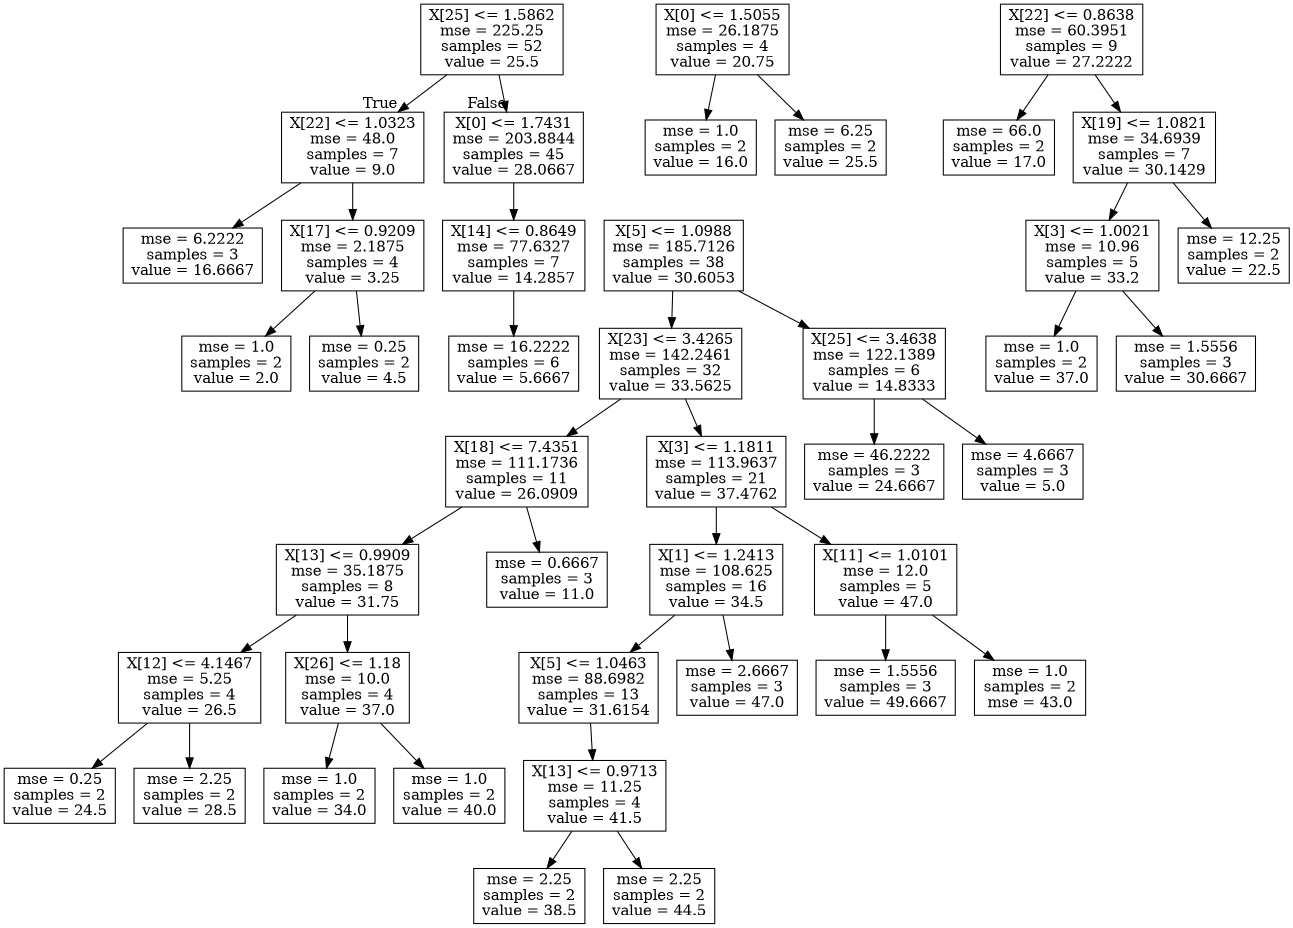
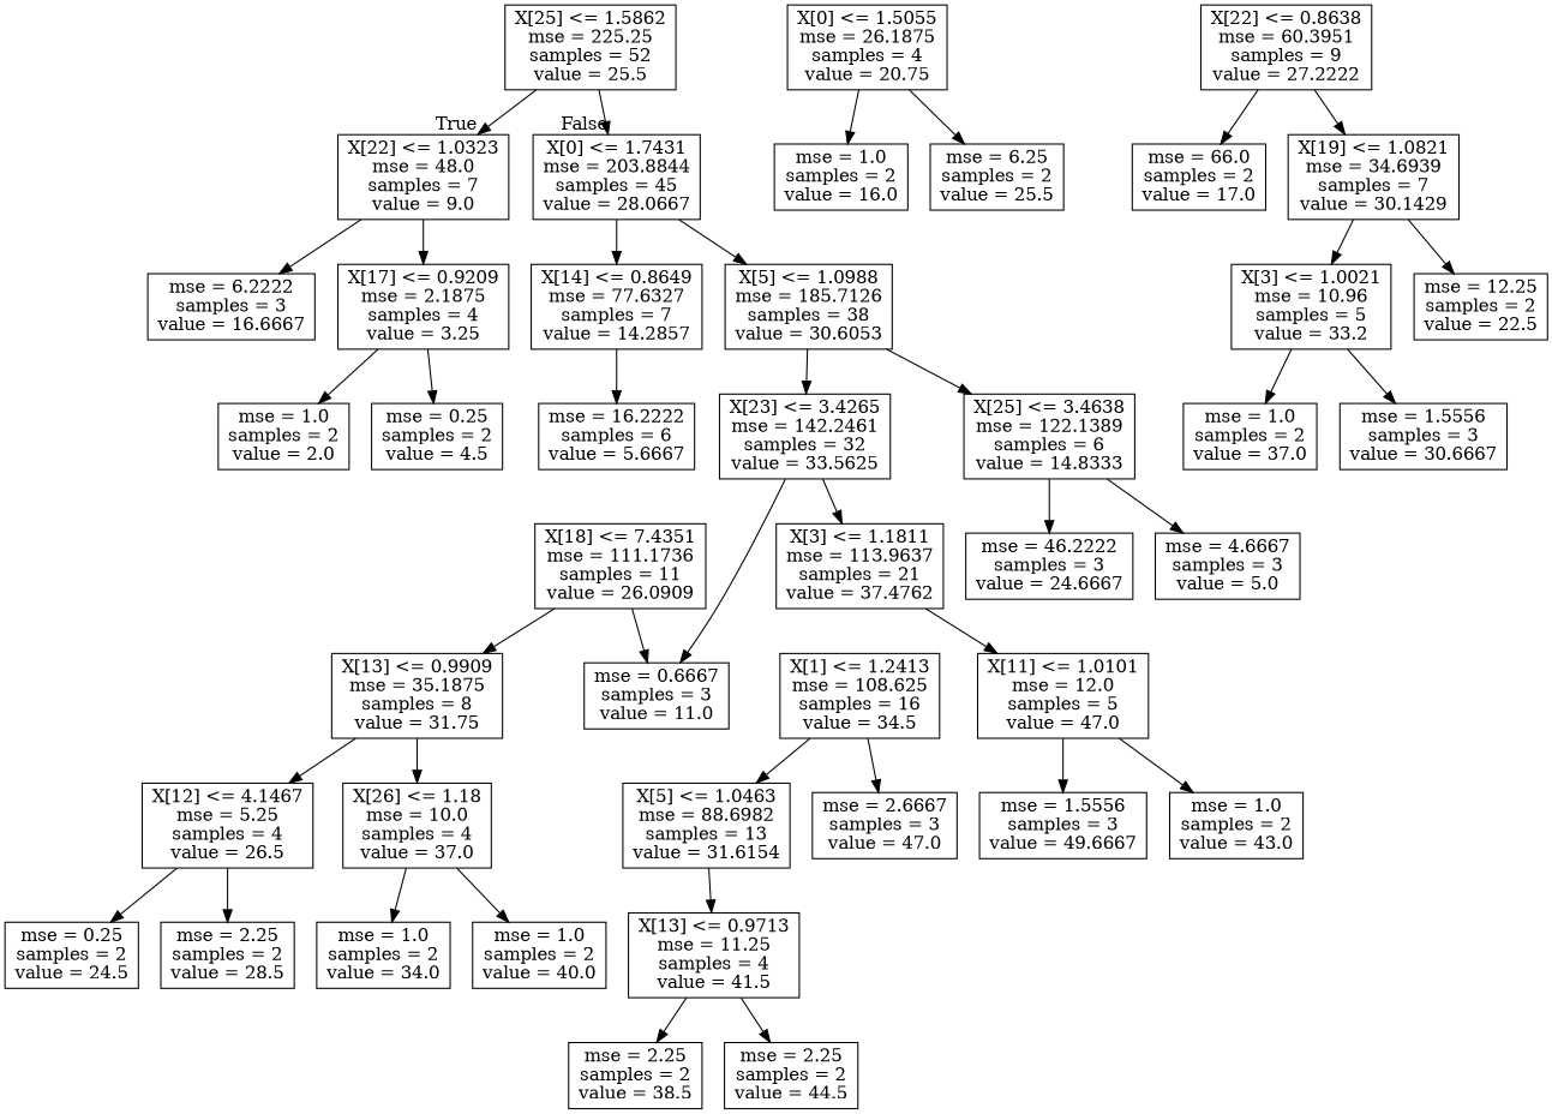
  digraph {
    node [shape=box]
    n1 [label="X[25] <= 1.5862\nmse = 225.25\nsamples = 52\nvalue = 25.5"]
    n2 [label="X[22] <= 1.0323\nmse = 48.0\nsamples = 7\nvalue = 9.0"]
    n3 [label="X[0] <= 1.7431\nmse = 203.8844\nsamples = 45\nvalue = 28.0667"]
    n4 [label="mse = 6.2222\nsamples = 3\nvalue = 16.6667"]
    n5 [label="X[17] <= 0.9209\nmse = 2.1875\nsamples = 4\nvalue = 3.25"]
    n6 [label="X[14] <= 0.8649\nmse = 77.6327\nsamples = 7\nvalue = 14.2857"]
    n7 [label="X[5] <= 1.0988\nmse = 185.7126\nsamples = 38\nvalue = 30.6053"]
    n8 [label="mse = 1.0\nsamples = 2\nvalue = 2.0"]
    n9 [label="mse = 0.25\nsamples = 2\nvalue = 4.5"]
    n10 [label="mse = 16.2222\nsamples = 6\nvalue = 5.6667"]
    n11 [label="X[23] <= 3.4265\nmse = 142.2461\nsamples = 32\nvalue = 33.5625"]
    n12 [label="X[25] <= 3.4638\nmse = 122.1389\nsamples = 6\nvalue = 14.8333"]
    n13 [label="X[0] <= 1.5055\nmse = 26.1875\nsamples = 4\nvalue = 20.75"]
    n14 [label="mse = 1.0\nsamples = 2\nvalue = 16.0"]
    n15 [label="mse = 6.25\nsamples = 2\nvalue = 25.5"]
    n16 [label="X[18] <= 7.4351\nmse = 111.1736\nsamples = 11\nvalue = 26.0909"]
    n17 [label="X[3] <= 1.1811\nmse = 113.9637\nsamples = 21\nvalue = 37.4762"]
    n18 [label="mse = 46.2222\nsamples = 3\nvalue = 24.6667"]
    n19 [label="mse = 4.6667\nsamples = 3\nvalue = 5.0"]
    n20 [label="X[13] <= 0.9909\nmse = 35.1875\nsamples = 8\nvalue = 31.75"]
    n21 [label="mse = 0.6667\nsamples = 3\nvalue = 11.0"]
    n22 [label="X[1] <= 1.2413\nmse = 108.625\nsamples = 16\nvalue = 34.5"]
    n23 [label="X[11] <= 1.0101\nmse = 12.0\nsamples = 5\nvalue = 47.0"]
    n24 [label="X[12] <= 4.1467\nmse = 5.25\nsamples = 4\nvalue = 26.5"]
    n25 [label="X[26] <= 1.18\nmse = 10.0\nsamples = 4\nvalue = 37.0"]
    n26 [label="mse = 0.25\nsamples = 2\nvalue = 24.5"]
    n27 [label="mse = 2.25\nsamples = 2\nvalue = 28.5"]
    n28 [label="mse = 1.0\nsamples = 2\nvalue = 34.0"]
    n29 [label="mse = 1.0\nsamples = 2\nvalue = 40.0"]
    n30 [label="X[5] <= 1.0463\nmse = 88.6982\nsamples = 13\nvalue = 31.6154"]
    n31 [label="mse = 2.6667\nsamples = 3\nvalue = 47.0"]
    n32 [label="mse = 1.5556\nsamples = 3\nvalue = 49.6667"]
-   n33 [label="mse = 1.0\nsamples = 2\nmse = 43.0"]
+   n33 [label="mse = 1.0\nsamples = 2\nvalue = 43.0"]
    n34 [label="X[13] <= 0.9713\nmse = 11.25\nsamples = 4\nvalue = 41.5"]
    n35 [label="X[22] <= 0.8638\nmse = 60.3951\nsamples = 9\nvalue = 27.2222"]
    n36 [label="mse = 66.0\nsamples = 2\nvalue = 17.0"]
    n37 [label="X[19] <= 1.0821\nmse = 34.6939\nsamples = 7\nvalue = 30.1429"]
    n38 [label="mse = 2.25\nsamples = 2\nvalue = 38.5"]
    n39 [label="mse = 2.25\nsamples = 2\nvalue = 44.5"]
    n40 [label="X[3] <= 1.0021\nmse = 10.96\nsamples = 5\nvalue = 33.2"]
    n41 [label="mse = 12.25\nsamples = 2\nvalue = 22.5"]
    n42 [label="mse = 1.0\nsamples = 2\nvalue = 37.0"]
    n43 [label="mse = 1.5556\nsamples = 3\nvalue = 30.6667"]
    n1 -> n2 [headlabel=True labelangle=45 labeldistance=2.5]
    n1 -> n3 [headlabel=False labelangle=-45 labeldistance=2.5]
    n2 -> n4
    n2 -> n5
    n3 -> n6
+   n3 -> n7
    n5 -> n8
    n5 -> n9
    n6 -> n10
    n7 -> n11
    n7 -> n12
-   n11 -> n16
+   n11 -> n21
    n11 -> n17
    n12 -> n18
    n12 -> n19
    n13 -> n14
    n13 -> n15
    n16 -> n20
    n16 -> n21
-   n17 -> n22
    n17 -> n23
    n20 -> n24
    n20 -> n25
    n22 -> n30
    n22 -> n31
    n23 -> n32
    n23 -> n33
    n24 -> n26
    n24 -> n27
    n25 -> n28
    n25 -> n29
    n30 -> n34
    n34 -> n38
    n34 -> n39
    n35 -> n36
    n35 -> n37
    n37 -> n40
    n37 -> n41
    n40 -> n42
    n40 -> n43
  }
